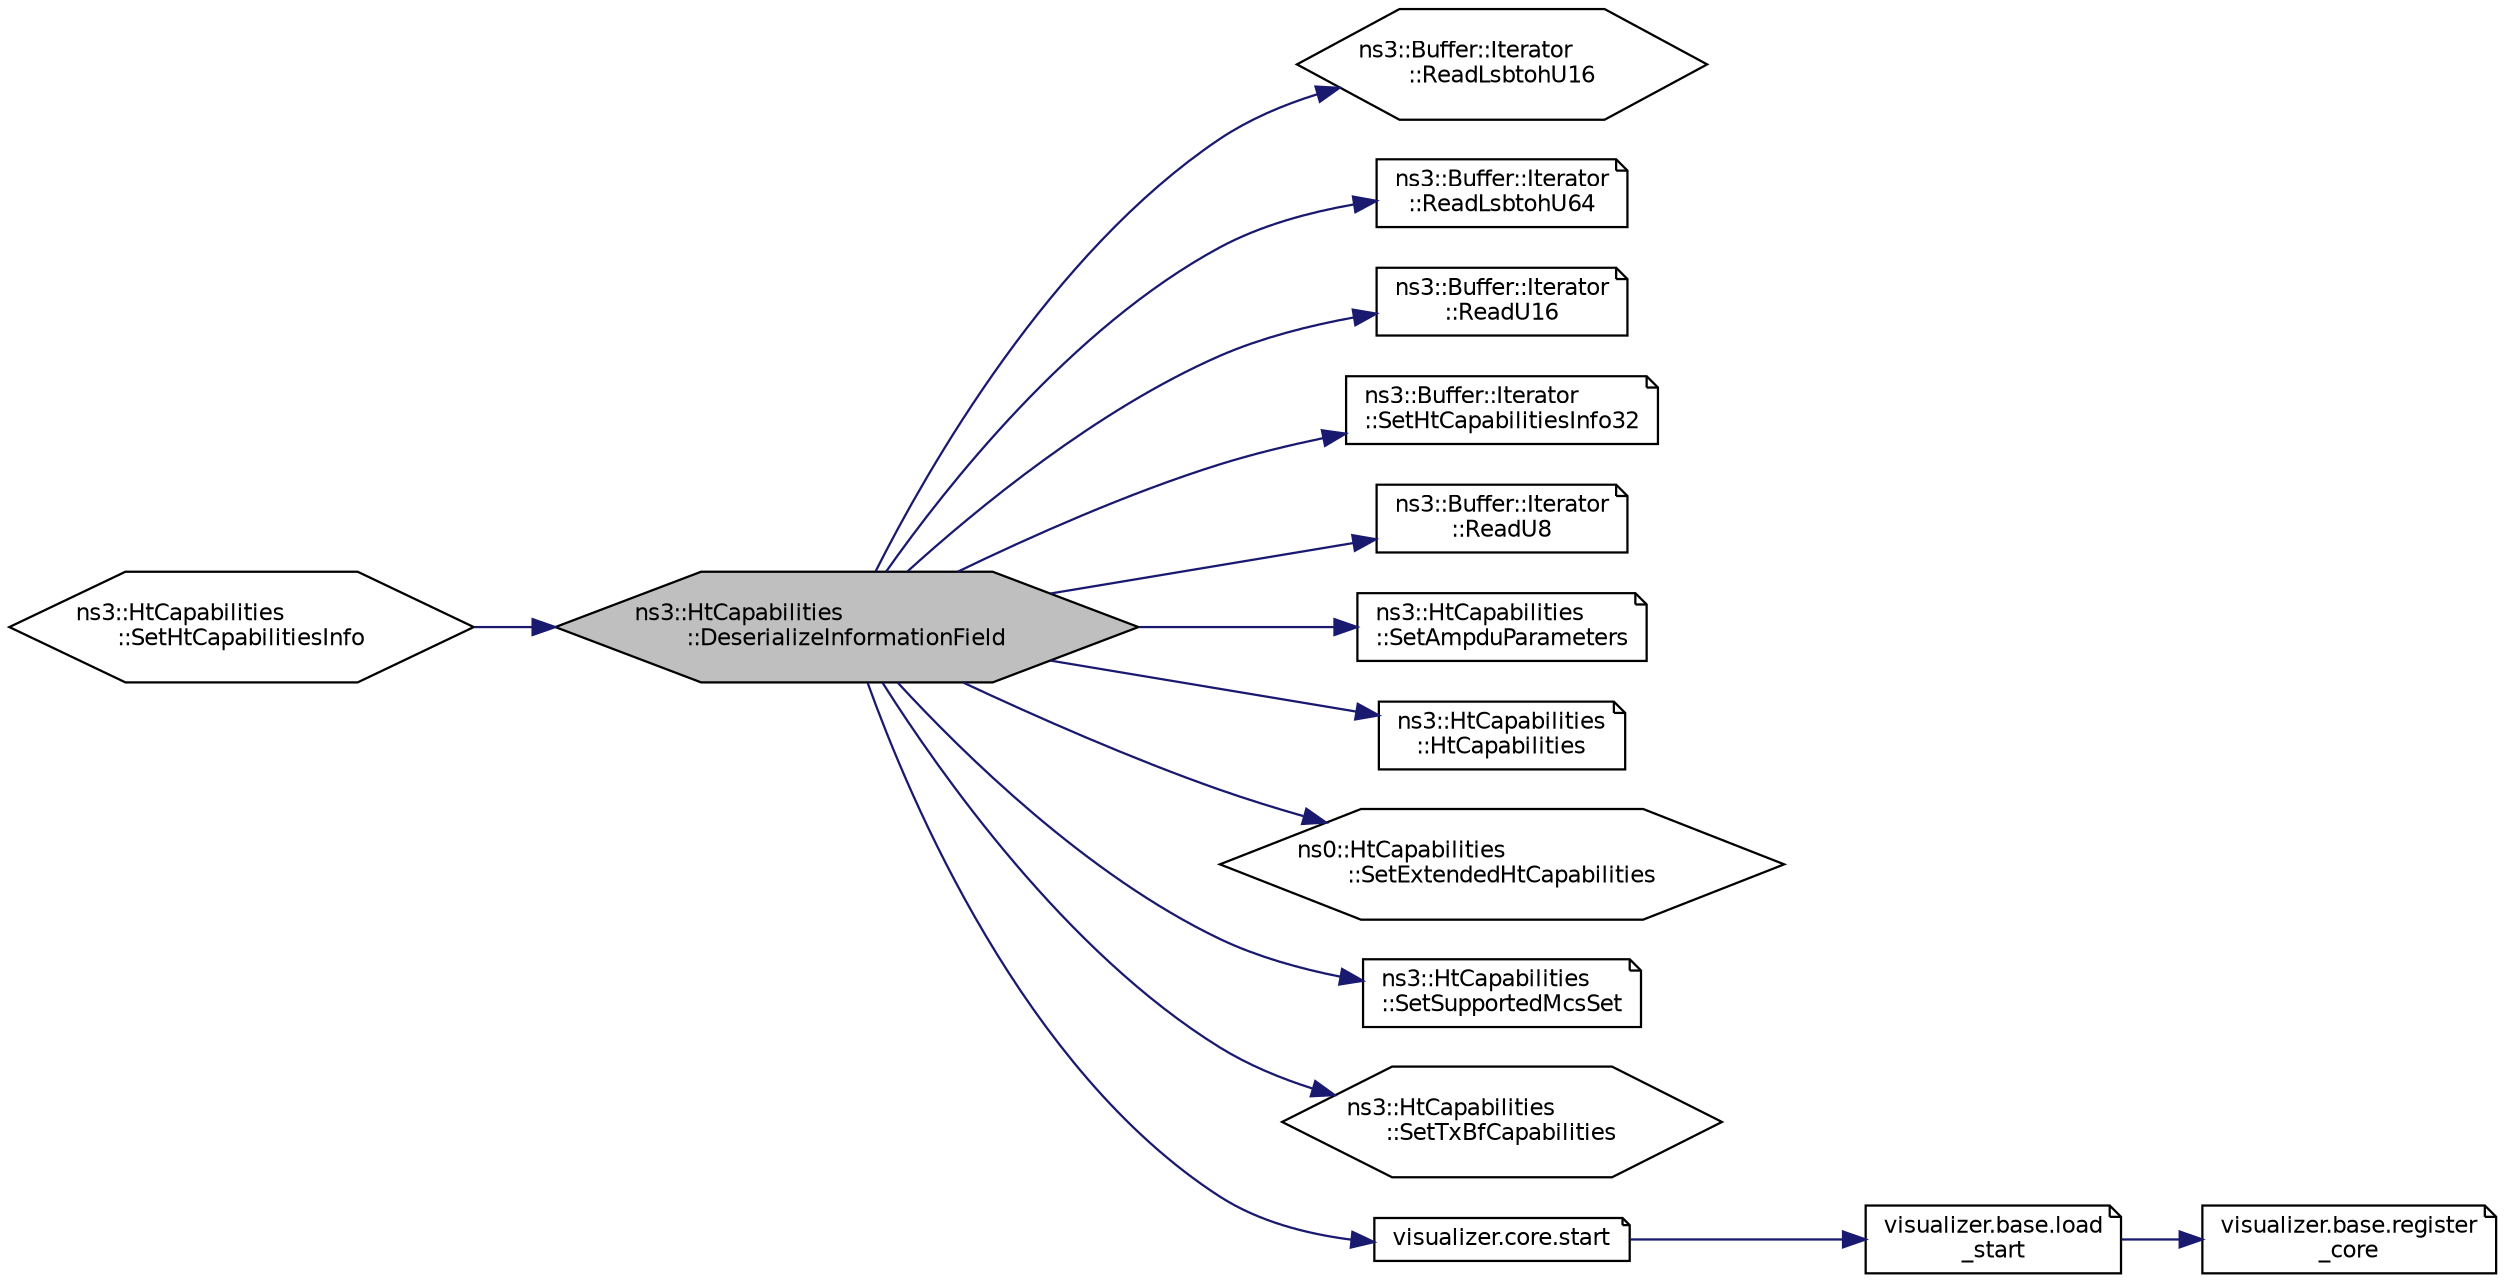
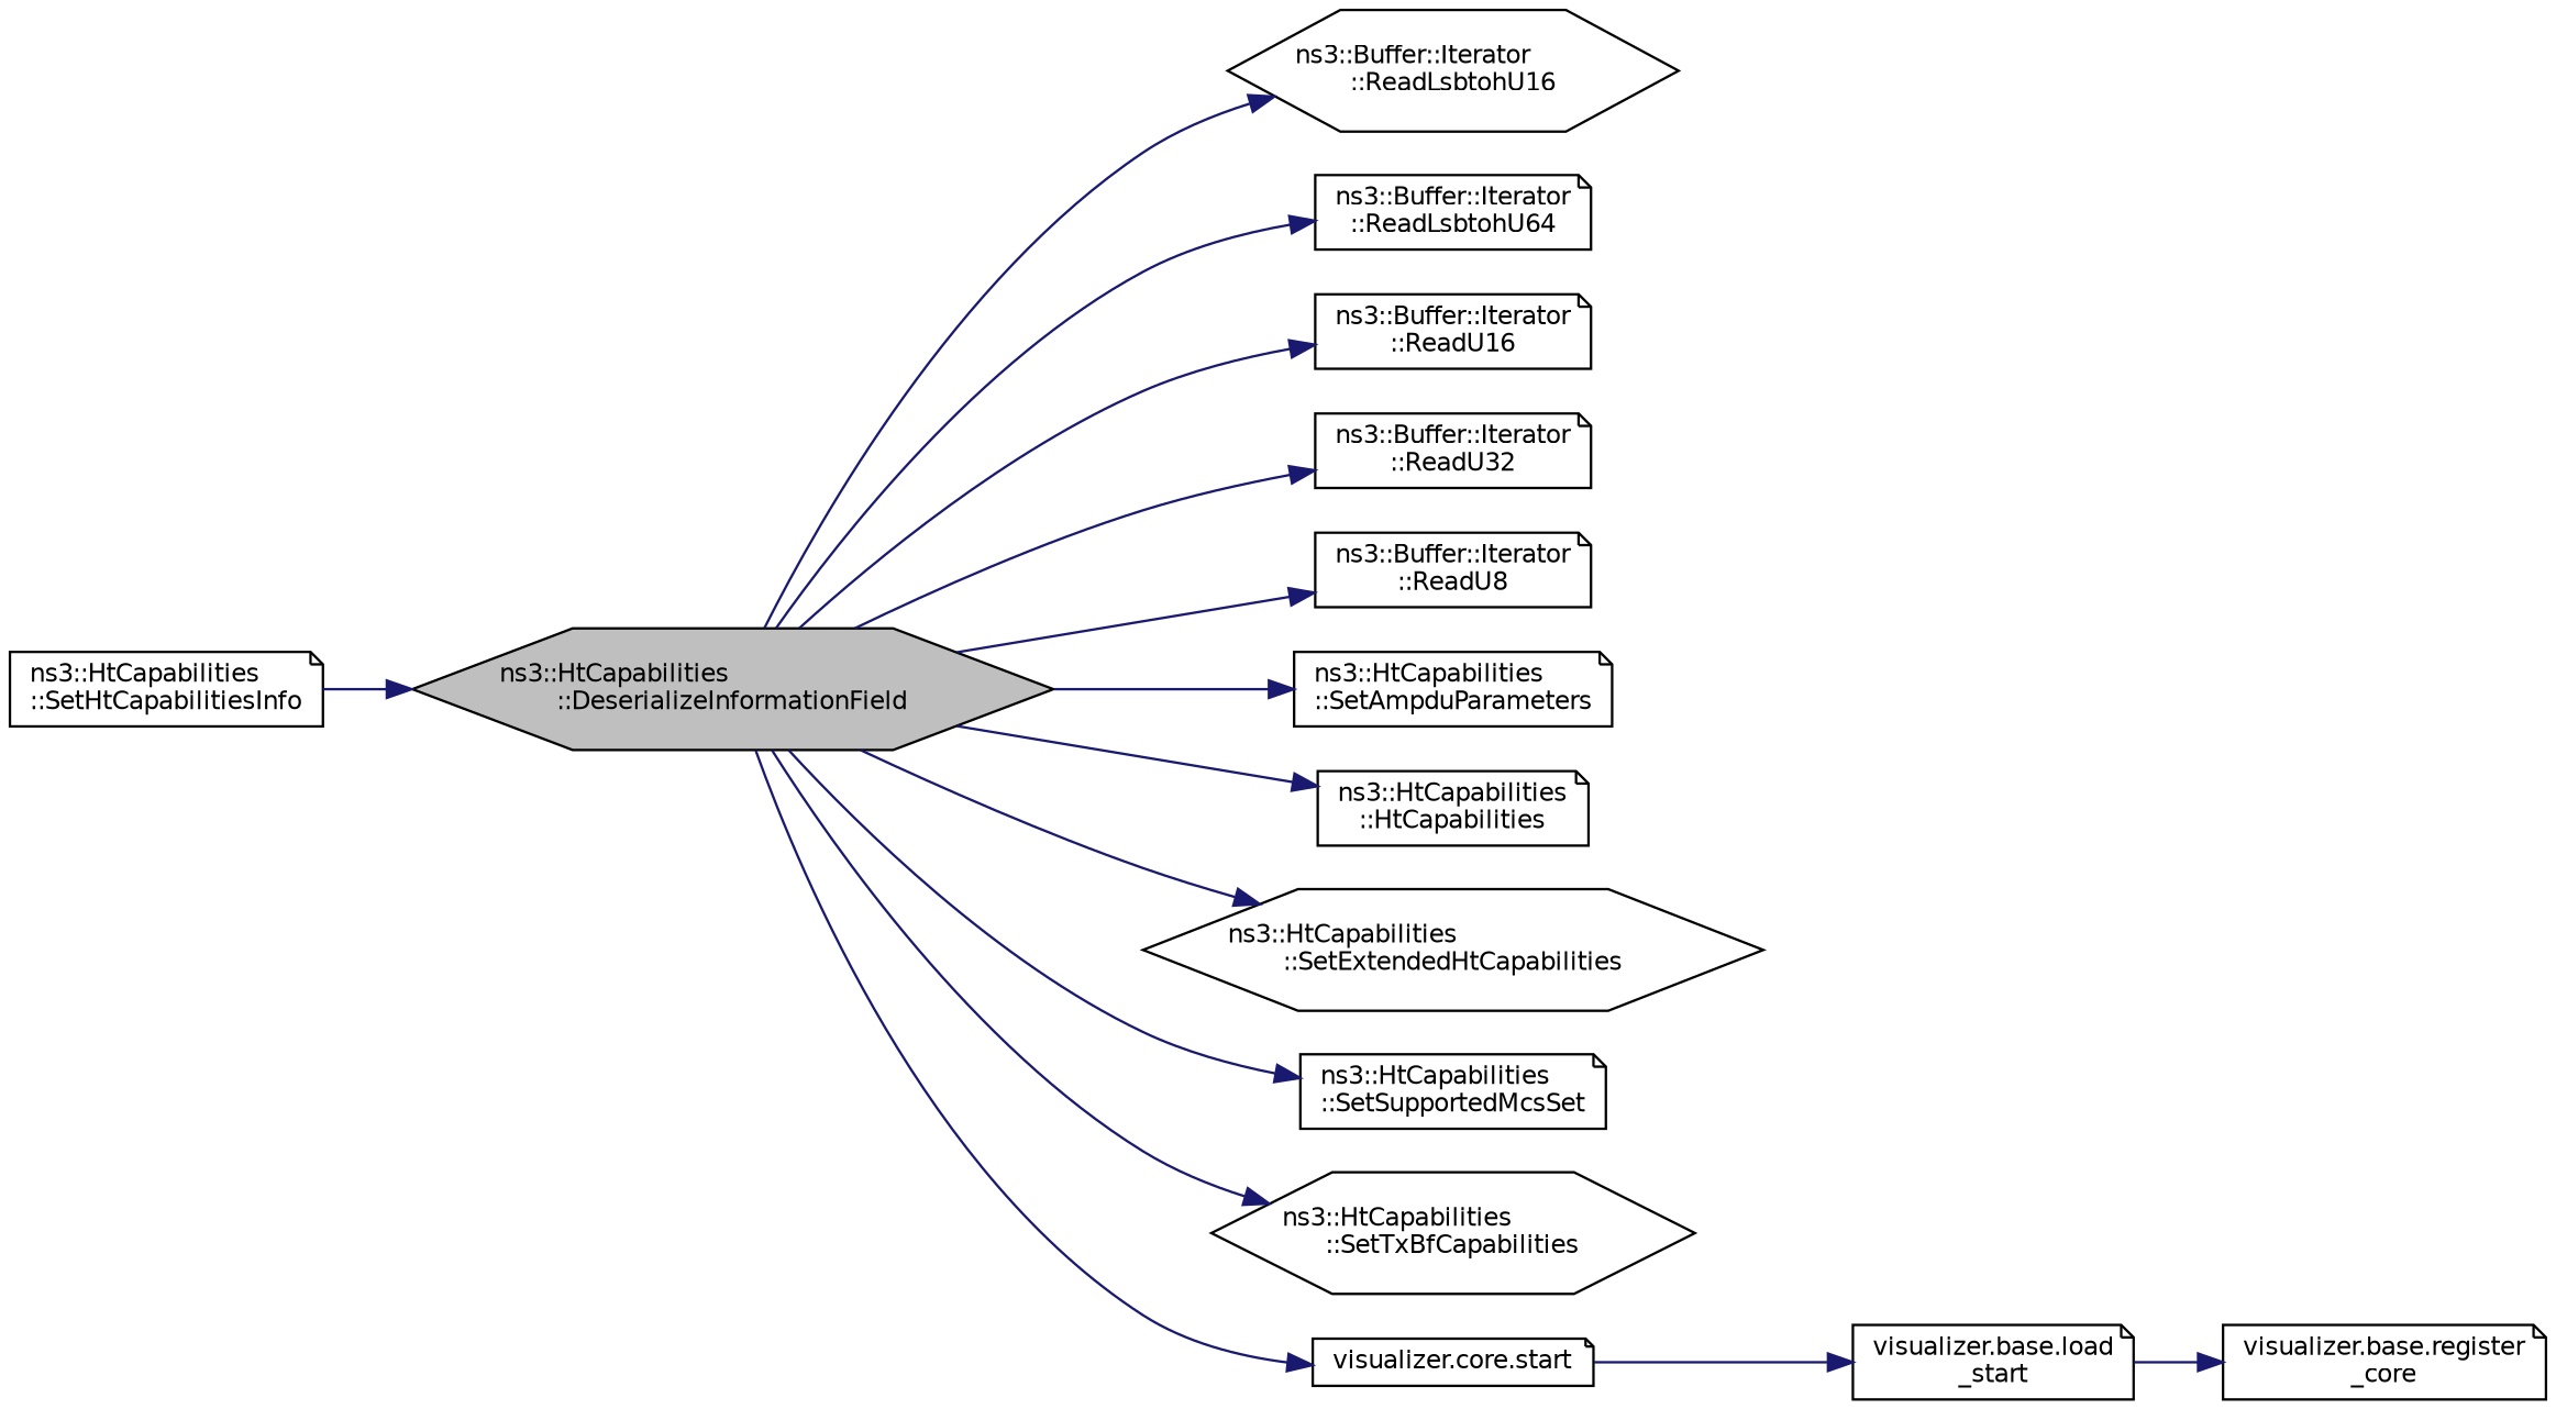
  digraph {
    rankdir=LR
    node [color=black fillcolor=white fontname=Helvetica fontsize=10 shape=note style=filled]
    edge [color=midnightblue fontname=Helvetica fontsize=10 labelfontname=Helvetica labelfontsize=10 style=solid]
    n1 [fillcolor=grey75 fontcolor=black height=0.2 label="ns3::HtCapabilities\l::DeserializeInformationField" shape=hexagon width=0.4]
    n2 [height=0.2 label="ns3::Buffer::Iterator\l::ReadLsbtohU16" shape=hexagon width=0.4]
    n3 [height=0.2 label="ns3::Buffer::Iterator\l::ReadLsbtohU64" width=0.4]
    n4 [height=0.2 label="ns3::Buffer::Iterator\l::ReadU16" width=0.4]
-   n5 [height=0.2 label="ns3::Buffer::Iterator\l::SetHtCapabilitiesInfo32" width=0.4]
+   n5 [height=0.2 label="ns3::Buffer::Iterator\l::ReadU32" width=0.4]
    n6 [height=0.2 label="ns3::Buffer::Iterator\l::ReadU8" width=0.4]
    n7 [height=0.2 label="ns3::HtCapabilities\l::SetAmpduParameters" width=0.4]
    n8 [height=0.2 label="ns3::HtCapabilities\l::HtCapabilities" width=0.4]
-   n9 [height=0.2 label="ns0::HtCapabilities\l::SetExtendedHtCapabilities" shape=hexagon width=0.4]
+   n9 [height=0.2 label="ns3::HtCapabilities\l::SetExtendedHtCapabilities" shape=hexagon width=0.4]
    n10 [height=0.2 label="ns3::HtCapabilities\l::SetSupportedMcsSet" width=0.4]
    n11 [height=0.2 label="ns3::HtCapabilities\l::SetTxBfCapabilities" shape=hexagon width=0.4]
    n12 [height=0.2 label="visualizer.core.start" width=0.4]
-   n13 [height=0.2 label="ns3::HtCapabilities\l::SetHtCapabilitiesInfo" shape=hexagon width=0.4]
+   n13 [height=0.2 label="ns3::HtCapabilities\l::SetHtCapabilitiesInfo" width=0.4]
    n14 [height=0.2 label="visualizer.base.load\l_start" width=0.4]
    n15 [height=0.2 label="visualizer.base.register\l_core" width=0.4]
    n1 -> n2
    n1 -> n3
    n1 -> n4
    n1 -> n5
    n1 -> n6
    n1 -> n7
    n1 -> n8
    n1 -> n9
    n1 -> n10
    n1 -> n11
    n1 -> n12
    n12 -> n14
    n13 -> n1
    n14 -> n15
  }
